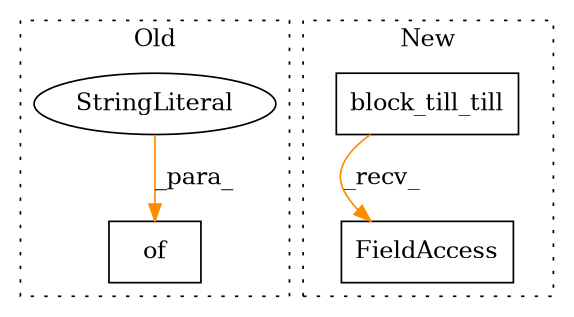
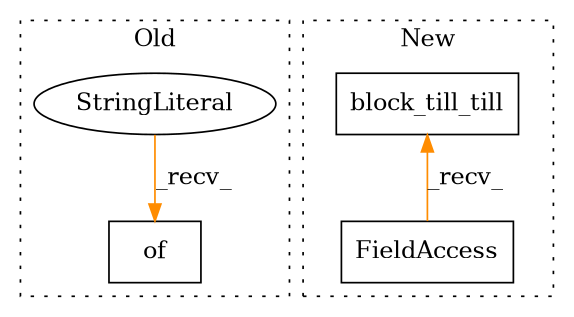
  digraph {
    node [a=32 shape=box]
    edge [color=darkorange]
    n1 [l="3,1" label=of s="3863,3891"]
    n2 [a=45 l=5 label=StringLiteral s=3868 shape=ellipse]
    n3 [l=17 label=block_till_till s=4812]
    n4 [a=22 l=9 label=FieldAccess s=4802]
    subgraph cluster_1 {
      label=Old
      style=dotted
      n1
      n2
    }
    subgraph cluster_2 {
      label=New
      style=dotted
      n3
      n4
    }
-   n2 -> n1 [label=_para_]
-   n3 -> n4 [label=_recv_]
+   n2 -> n1 [label=_recv_]
+   n4 -> n3 [label=_recv_]
  }
